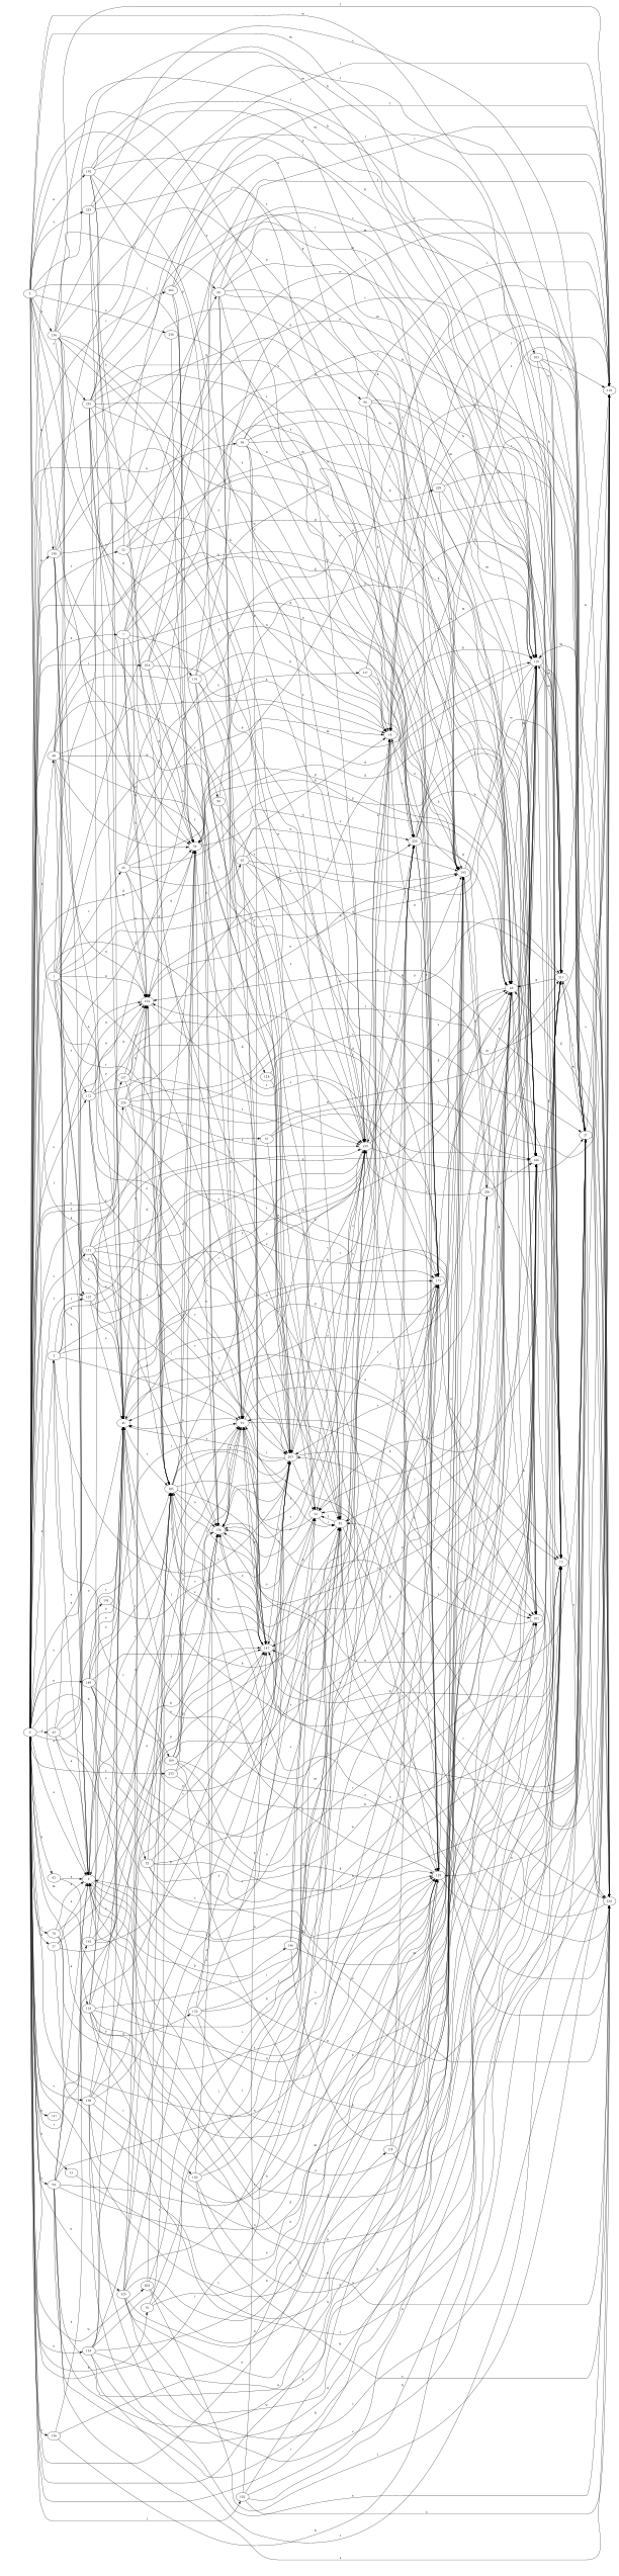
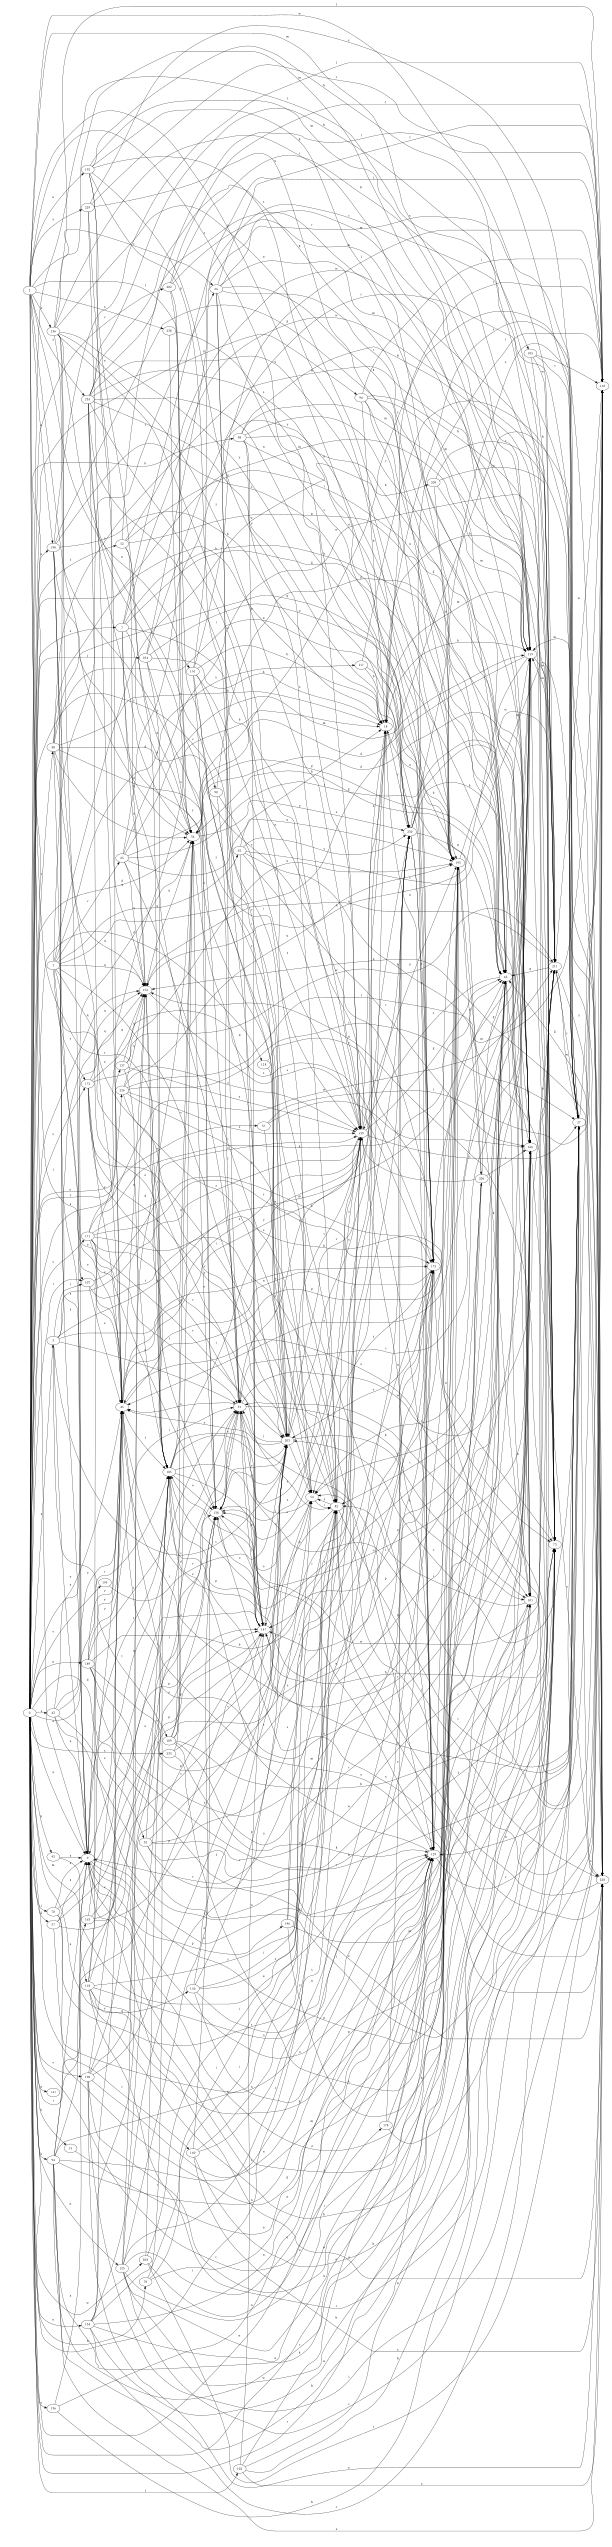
  strict digraph {
    fontname="PT Serif"
    rankdir=LR
    node [fontname="PT Serif"]
    edge [fontname="PT Serif"]
    0
    3
    7
    9
    15
    18
    32
    36
    37
    43
    45
    48
    52
    57
    70
    78
    82
    90
    93
    94
    96
    98
    102
    104
    105
    107
    118
    123
    128
    129
    134
    136
    137
    141
    150
    156
    160
    163
    166
    171
    172
    178
    185
    189
    190
    195
    198
    202
    206
    208
    226
    233
    91
    203
    119
    n56 [label=639]
    109
    175
    211
    27
    63
    101
    146
    193
    220
    230
    110
    73
    138
    147
    54
    1
    25
    26
    62
    209
    217
    2
    191
    192
    229
    235
    236
    238
    0 -> 3 [label=a]
    0 -> 7 [label=a]
    0 -> 9 [label=a]
    0 -> 15 [label=b]
    0 -> 18 [label=b]
    0 -> 32 [label=d]
    0 -> 36 [label=d]
    0 -> 37 [label=e]
    0 -> 43 [label=e]
    0 -> 45 [label=e]
    0 -> 48 [label=f]
    0 -> 52 [label=f]
    0 -> 57 [label=g]
    0 -> 70 [label=h]
    0 -> 78 [label=i]
    0 -> 82 [label=i]
    0 -> 90 [label=j]
    0 -> 93 [label=k]
    0 -> 94 [label=k]
    0 -> 96 [label=k]
    0 -> 98 [label=k]
    0 -> 102 [label=l]
    0 -> 104 [label=l]
    0 -> 105 [label=l]
    0 -> 107 [label=l]
    0 -> 118 [label=m]
    0 -> 123 [label=n]
    0 -> 128 [label=n]
    0 -> 129 [label=n]
    0 -> 134 [label=o]
    0 -> 136 [label=o]
    0 -> 137 [label=o]
    0 -> 141 [label=p]
    0 -> 150 [label=q]
    0 -> 156 [label=q]
    0 -> 160 [label=r]
    0 -> 163 [label=r]
    0 -> 166 [label=r]
    0 -> 171 [label=s]
    0 -> 172 [label=s]
    0 -> 178 [label=t]
    0 -> 185 [label=t]
    0 -> 189 [label=u]
    0 -> 190 [label=u]
    0 -> 195 [label=v]
    0 -> 198 [label=v]
    0 -> 202 [label=v]
    0 -> 206 [label=w]
    0 -> 208 [label=w]
    0 -> 226 [label=y]
    0 -> 233 [label=z]
    3 -> 9 [label=a]
    3 -> 107 [label=l]
    3 -> 156 [label=q]
    3 -> 91 [label=j]
    3 -> 203 [label=v]
    3 -> 119 [label=m]
    3 -> n56 [label=z]
    3 -> 109 [label=l]
    3 -> 175 [label=s]
    7 -> 36 [label=d]
    7 -> 129 [label=n]
    7 -> 156 [label=q]
    7 -> 91 [label=j]
    7 -> 211 [label=w]
    7 -> 27 [label=c]
    7 -> 63 [label=g]
    7 -> 101 [label=k]
    9 -> 45 [label=e]
    9 -> 185 [label=t]
    9 -> 91 [label=j]
    9 -> 211 [label=w]
    9 -> 63 [label=g]
    9 -> 146 [label=p]
    15 -> 193 [label=u]
    18 -> 129 [label=n]
    18 -> 203 [label=v]
    18 -> 119 [label=m]
    18 -> 220 [label=x]
    18 -> 230 [label=y]
    18 -> 110 [label=l]
    32 -> 185 [label=t]
    32 -> 175 [label=s]
    32 -> 211 [label=w]
    32 -> 101 [label=k]
    32 -> 230 [label=y]
    32 -> 73 [label=h]
    36 -> 156 [label=q]
    36 -> 63 [label=g]
    36 -> 220 [label=x]
    36 -> 230 [label=y]
    36 -> 138 [label=o]
    37 -> 166 [label=r]
    37 -> 203 [label=v]
    37 -> 110 [label=l]
    43 -> 9 [label=a]
    43 -> 36 [label=d]
    43 -> 45 [label=e]
    43 -> 129 [label=n]
    43 -> 156 [label=q]
    43 -> 110 [label=l]
    45 -> 156 [label=q]
    45 -> 185 [label=t]
    45 -> n56 [label=z]
    45 -> 63 [label=g]
    45 -> 230 [label=y]
    48 -> 9 [label=a]
    48 -> 18 [label=b]
    48 -> 36 [label=d]
    48 -> 119 [label=m]
    48 -> n56 [label=z]
    48 -> 175 [label=s]
    48 -> 63 [label=g]
    48 -> 193 [label=u]
    48 -> 73 [label=h]
    48 -> 138 [label=o]
    52 -> 36 [label=d]
    52 -> 156 [label=q]
    52 -> 166 [label=r]
    52 -> 211 [label=w]
    52 -> 63 [label=g]
    52 -> 110 [label=l]
    57 -> 9 [label=a]
    57 -> 129 [label=n]
    57 -> 203 [label=v]
    57 -> 147 [label=p]
    70 -> 82 [label=i]
    70 -> 129 [label=n]
    70 -> 185 [label=t]
    78 -> 9 [label=a]
    78 -> 175 [label=s]
    78 -> 63 [label=g]
    78 -> 147 [label=p]
    82 -> n56 [label=z]
    82 -> 27 [label=c]
    82 -> 220 [label=x]
    82 -> 147 [label=p]
    82 -> 54 [label=f]
    90 -> 91 [label=j]
    90 -> n56 [label=z]
    90 -> 63 [label=g]
    93 -> 9 [label=a]
    93 -> 193 [label=u]
    94 -> 9 [label=a]
    94 -> 18 [label=b]
    94 -> 129 [label=n]
    94 -> 166 [label=r]
    94 -> 175 [label=s]
    94 -> 101 [label=k]
    94 -> 220 [label=x]
    94 -> 73 [label=h]
    94 -> 138 [label=o]
    94 -> 147 [label=p]
    96 -> 18 [label=b]
    96 -> 119 [label=m]
    96 -> 63 [label=g]
    96 -> 193 [label=u]
    96 -> 110 [label=l]
    96 -> 73 [label=h]
    98 -> 166 [label=r]
    98 -> 119 [label=m]
    98 -> n56 [label=z]
    98 -> 101 [label=k]
    98 -> 193 [label=u]
    98 -> 73 [label=h]
    98 -> 147 [label=p]
    102 -> 129 [label=n]
    102 -> 211 [label=w]
    102 -> 220 [label=x]
    102 -> 73 [label=h]
    102 -> 147 [label=p]
    104 -> 18 [label=b]
    104 -> 185 [label=t]
    104 -> 27 [label=c]
    104 -> 193 [label=u]
    104 -> 110 [label=l]
    104 -> 138 [label=o]
    105 -> 211 [label=w]
    105 -> 27 [label=c]
    105 -> 110 [label=l]
    105 -> 73 [label=h]
    107 -> 45 [label=e]
    107 -> n56 [label=z]
    107 -> 73 [label=h]
    118 -> 45 [label=e]
    118 -> 129 [label=n]
    118 -> 156 [label=q]
    118 -> 119 [label=m]
    118 -> n56 [label=z]
    118 -> 27 [label=c]
    118 -> 63 [label=g]
    118 -> 73 [label=h]
    118 -> 138 [label=o]
    123 -> 156 [label=q]
    123 -> 166 [label=r]
    123 -> 175 [label=s]
    123 -> 27 [label=c]
    123 -> 101 [label=k]
    123 -> 193 [label=u]
    123 -> 73 [label=h]
    123 -> 138 [label=o]
    123 -> 54 [label=f]
    128 -> 203 [label=v]
    128 -> 175 [label=s]
    129 -> 185 [label=t]
    129 -> 27 [label=c]
    129 -> 193 [label=u]
    134 -> 36 [label=d]
    134 -> 45 [label=e]
    134 -> 82 [label=i]
    134 -> 129 [label=n]
    134 -> 211 [label=w]
    134 -> 27 [label=c]
    134 -> 193 [label=u]
    134 -> 54 [label=f]
    136 -> 9 [label=a]
    136 -> 129 [label=n]
    136 -> 73 [label=h]
    137 -> 156 [label=q]
    137 -> 185 [label=t]
    137 -> n56 [label=z]
    137 -> 211 [label=w]
    137 -> 193 [label=u]
    150 -> 82 [label=i]
    150 -> 129 [label=n]
    150 -> 203 [label=v]
    150 -> n56 [label=z]
    150 -> 63 [label=g]
    150 -> 138 [label=o]
    156 -> 185 [label=t]
    156 -> 175 [label=s]
    160 -> 175 [label=s]
    160 -> 220 [label=x]
    160 -> 230 [label=y]
    160 -> 73 [label=h]
    160 -> 138 [label=o]
    163 -> 45 [label=e]
    163 -> 91 [label=j]
    163 -> 147 [label=p]
    163 -> 54 [label=f]
    166 -> 36 [label=d]
    166 -> 45 [label=e]
    166 -> 220 [label=x]
    166 -> 138 [label=o]
    166 -> 147 [label=p]
    171 -> 45 [label=e]
    171 -> 82 [label=i]
    171 -> 129 [label=n]
    171 -> 91 [label=j]
    171 -> 203 [label=v]
    171 -> 175 [label=s]
    171 -> 211 [label=w]
    171 -> 63 [label=g]
    171 -> 101 [label=k]
    172 -> 18 [label=b]
    172 -> 45 [label=e]
    172 -> 82 [label=i]
    172 -> 203 [label=v]
    172 -> n56 [label=z]
    172 -> 175 [label=s]
+   172 -> 54 [label=f]
    178 -> 166 [label=r]
    178 -> 230 [label=y]
    178 -> 110 [label=l]
    185 -> 36 [label=d]
    185 -> 156 [label=q]
    185 -> 203 [label=v]
    185 -> n56 [label=z]
    185 -> 211 [label=w]
    185 -> 220 [label=x]
    185 -> 230 [label=y]
    185 -> 110 [label=l]
    185 -> 138 [label=o]
    185 -> 147 [label=p]
    189 -> 18 [label=b]
    189 -> 45 [label=e]
    189 -> 185 [label=t]
    189 -> 91 [label=j]
    189 -> 119 [label=m]
    189 -> 175 [label=s]
    189 -> 27 [label=c]
    189 -> 220 [label=x]
    190 -> 9 [label=a]
    190 -> 18 [label=b]
    190 -> 45 [label=e]
    190 -> 156 [label=q]
    190 -> 175 [label=s]
    190 -> 63 [label=g]
    190 -> 110 [label=l]
    190 -> 54 [label=f]
    195 -> 203 [label=v]
    198 -> 45 [label=e]
    198 -> 129 [label=n]
    198 -> 91 [label=j]
    198 -> 203 [label=v]
    198 -> 211 [label=w]
    198 -> 220 [label=x]
    198 -> 110 [label=l]
    198 -> 147 [label=p]
    202 -> 36 [label=d]
    202 -> 82 [label=i]
    202 -> 119 [label=m]
    202 -> 110 [label=l]
    202 -> 73 [label=h]
    206 -> 18 [label=b]
    206 -> 82 [label=i]
    206 -> 166 [label=r]
    206 -> 185 [label=t]
    206 -> n56 [label=z]
    206 -> 63 [label=g]
    206 -> 54 [label=f]
    208 -> 82 [label=i]
    208 -> 185 [label=t]
    208 -> 193 [label=u]
    208 -> 110 [label=l]
    226 -> 129 [label=n]
    226 -> 156 [label=q]
    226 -> 203 [label=v]
    226 -> n56 [label=z]
    226 -> 27 [label=c]
    226 -> 193 [label=u]
    226 -> 110 [label=l]
    233 -> 36 [label=d]
    233 -> 203 [label=v]
    233 -> 101 [label=k]
    91 -> 45 [label=e]
    91 -> 129 [label=n]
    91 -> 211 [label=w]
    91 -> 101 [label=k]
    91 -> 138 [label=o]
    91 -> 147 [label=p]
    203 -> 36 [label=d]
    203 -> 45 [label=e]
    203 -> 91 [label=j]
    203 -> 101 [label=k]
    203 -> 230 [label=y]
    203 -> 138 [label=o]
    203 -> 54 [label=f]
    119 -> 18 [label=b]
    119 -> 36 [label=d]
    119 -> 45 [label=e]
    119 -> 156 [label=q]
    119 -> 91 [label=j]
    119 -> 211 [label=w]
    119 -> 73 [label=h]
    119 -> 147 [label=p]
    119 -> 54 [label=f]
    n56 -> 18 [label=b]
    n56 -> 129 [label=n]
    n56 -> 91 [label=j]
    n56 -> 203 [label=v]
    n56 -> 27 [label=c]
    n56 -> 63 [label=g]
    n56 -> 193 [label=u]
    n56 -> 138 [label=o]
    109 -> 18 [label=b]
    109 -> 36 [label=d]
    109 -> 129 [label=n]
    109 -> 166 [label=r]
    109 -> 91 [label=j]
    109 -> 175 [label=s]
    109 -> 73 [label=h]
    175 -> 9 [label=a]
    175 -> 45 [label=e]
    175 -> 119 [label=m]
    175 -> 73 [label=h]
    175 -> 54 [label=f]
    211 -> 156 [label=q]
    211 -> 119 [label=m]
    211 -> 27 [label=c]
    211 -> 63 [label=g]
    211 -> 220 [label=x]
    27 -> 129 [label=n]
    27 -> 203 [label=v]
    27 -> 119 [label=m]
    27 -> 211 [label=w]
    27 -> 220 [label=x]
    27 -> 110 [label=l]
    27 -> 138 [label=o]
    63 -> 9 [label=a]
    63 -> 166 [label=r]
    63 -> 119 [label=m]
    63 -> n56 [label=z]
    63 -> 101 [label=k]
    63 -> 147 [label=p]
    101 -> 9 [label=a]
    101 -> 82 [label=i]
    146 -> 82 [label=i]
    146 -> 119 [label=m]
    146 -> 73 [label=h]
    146 -> 54 [label=f]
    193 -> 45 [label=e]
    193 -> 206 [label=d]
    193 -> 203 [label=v]
    193 -> 211 [label=w]
    193 -> 101 [label=k]
    220 -> 9 [label=a]
    220 -> 45 [label=e]
    220 -> 82 [label=i]
    220 -> 156 [label=q]
    220 -> 91 [label=j]
    220 -> 63 [label=g]
    230 -> 129 [label=n]
    230 -> 166 [label=r]
    230 -> 175 [label=s]
    230 -> 63 [label=g]
    230 -> 101 [label=k]
    230 -> 220 [label=x]
    230 -> 110 [label=l]
    110 -> 45 [label=e]
    110 -> 91 [label=j]
    110 -> 211 [label=w]
    110 -> 54 [label=f]
    73 -> 9 [label=a]
    73 -> 18 [label=b]
    73 -> 156 [label=q]
    138 -> 91 [label=j]
    138 -> 203 [label=v]
    138 -> n56 [label=z]
    138 -> 73 [label=h]
    147 -> 9 [label=a]
    147 -> 45 [label=e]
    147 -> 166 [label=r]
    147 -> 185 [label=t]
    147 -> 91 [label=j]
    147 -> 203 [label=v]
    147 -> 138 [label=o]
    54 -> 82 [label=i]
    54 -> 91 [label=j]
    54 -> 138 [label=o]
    1 -> 82 [label=i]
    1 -> 156 [label=q]
    1 -> 172 [label=s]
    1 -> 91 [label=j]
    1 -> 203 [label=v]
    1 -> 220 [label=x]
    1 -> 138 [label=o]
    1 -> 25 [label=c]
    1 -> 26 [label=c]
    1 -> 62 [label=g]
    1 -> 209 [label=w]
    1 -> 217 [label=x]
    25 -> 82 [label=i]
    25 -> 156 [label=q]
    25 -> 166 [label=r]
    25 -> 119 [label=m]
    25 -> 211 [label=w]
    25 -> 63 [label=g]
    25 -> 193 [label=u]
    25 -> 110 [label=l]
    26 -> 166 [label=r]
    26 -> 91 [label=j]
    26 -> 203 [label=v]
    26 -> 119 [label=m]
    26 -> 175 [label=s]
    26 -> 101 [label=k]
    26 -> 220 [label=x]
    26 -> 110 [label=l]
    62 -> 18 [label=b]
    62 -> 166 [label=r]
    62 -> 27 [label=c]
    62 -> 230 [label=y]
    62 -> 73 [label=h]
    62 -> 147 [label=p]
    209 -> 119 [label=m]
    209 -> 211 [label=w]
    209 -> 27 [label=c]
    209 -> 193 [label=u]
    217 -> 18 [label=b]
    217 -> 27 [label=c]
    217 -> 193 [label=u]
    2 -> 9 [label=a]
    2 -> 107 [label=l]
    2 -> 185 [label=t]
    2 -> 190 [label=u]
    2 -> 91 [label=j]
    2 -> 119 [label=m]
    2 -> n56 [label=z]
    2 -> 211 [label=w]
    2 -> 230 [label=y]
    2 -> 54 [label=f]
    2 -> 26 [label=c]
    2 -> 191 [label=u]
    2 -> 192 [label=u]
    2 -> 229 [label=y]
    2 -> 235 [label=z]
    2 -> 236 [label=z]
    2 -> 238 [label=z]
    191 -> 18 [label=b]
    191 -> 82 [label=i]
    191 -> 119 [label=m]
    191 -> n56 [label=z]
    191 -> 193 [label=u]
    191 -> 138 [label=o]
    191 -> 54 [label=f]
    192 -> 45 [label=e]
    192 -> 185 [label=t]
    192 -> 119 [label=m]
    192 -> n56 [label=z]
    192 -> 175 [label=s]
    192 -> 63 [label=g]
    192 -> 73 [label=h]
    192 -> 147 [label=p]
    229 -> 45 [label=e]
    229 -> 156 [label=q]
    229 -> 27 [label=c]
    229 -> 193 [label=u]
    229 -> 220 [label=x]
    235 -> 36 [label=d]
    235 -> 45 [label=e]
    235 -> 82 [label=i]
    235 -> 129 [label=n]
    235 -> 166 [label=r]
    235 -> 203 [label=v]
    235 -> n56 [label=z]
    235 -> 175 [label=s]
    235 -> 63 [label=g]
    235 -> 193 [label=u]
    235 -> 230 [label=y]
    235 -> 73 [label=h]
    236 -> 9 [label=a]
    236 -> 36 [label=d]
    236 -> 45 [label=e]
    236 -> 82 [label=i]
    236 -> 166 [label=r]
    236 -> 203 [label=v]
    236 -> 119 [label=m]
    236 -> n56 [label=z]
    236 -> 193 [label=u]
    236 -> 230 [label=y]
    236 -> 110 [label=l]
    238 -> 36 [label=d]
    238 -> 230 [label=y]
  }
